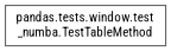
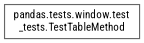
  digraph {
    rankdir=LR
    fontname="Roboto Condensed"
-   n1 [color=grey40 fillcolor=white fontname="Roboto Condensed" fontsize=10 height=0.2 label="pandas.tests.window.test\l_numba.TestTableMethod" shape=box style=filled width=0.4]
+   n1 [color=grey40 fillcolor=white fontname="Roboto Condensed" fontsize=10 height=0.2 label="pandas.tests.window.test\l_tests.TestTableMethod" shape=box style=filled width=0.4]
  }
